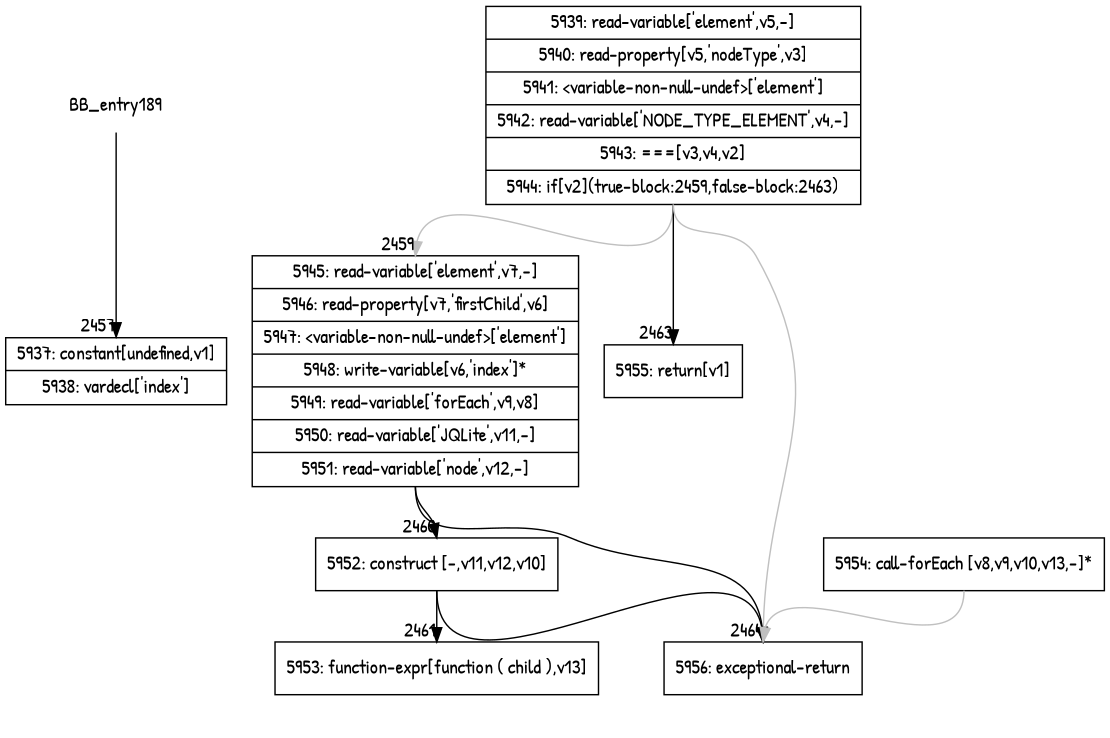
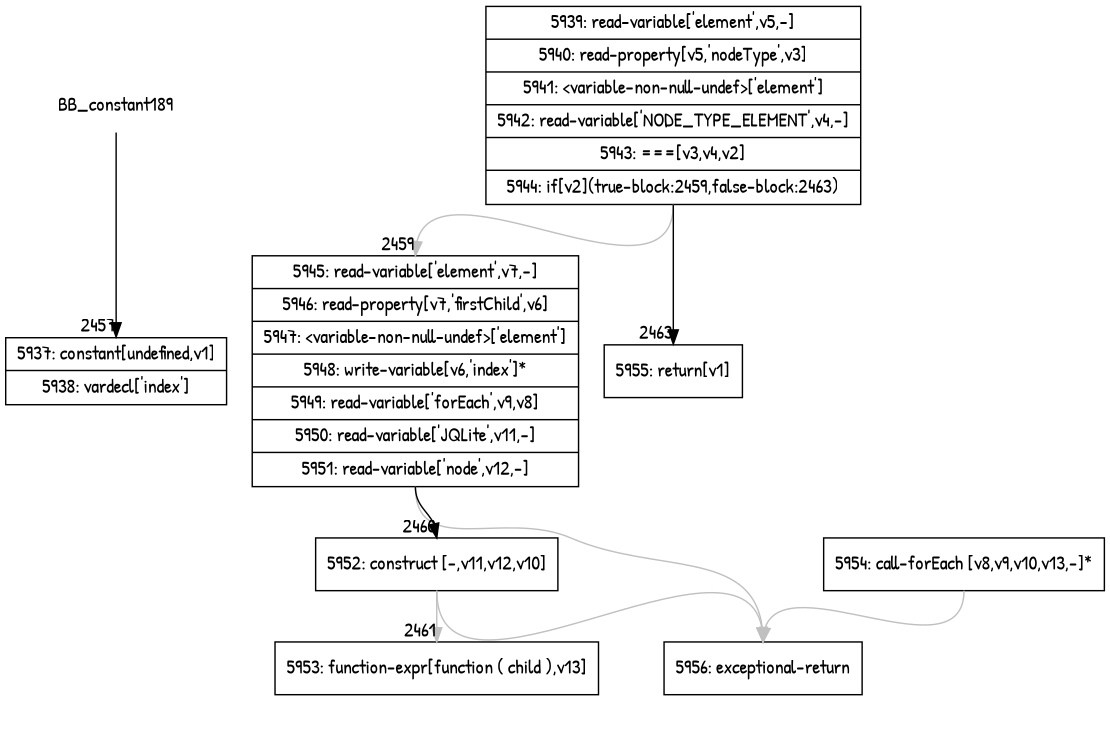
  digraph {
    fontname="Patrick Hand"
    rankdir=TD
    node [fontname="Patrick Hand" shape=record]
    edge [fontname="Patrick Hand" headport=n tailport=s color=gray]
-   BB_entry189 [shape=none]
+   BB_entry189 [shape=none label=BB_constant189]
    n2 [label="{5937: constant[undefined,v1]|5938: vardecl['index']}"]
    n3 [label="{5939: read-variable['element',v5,-]|5940: read-property[v5,'nodeType',v3]|5941: \<variable-non-null-undef\>['element']|5942: read-variable['NODE_TYPE_ELEMENT',v4,-]|5943: ===[v3,v4,v2]|5944: if[v2](true-block:2459,false-block:2463)}"]
    n4 [label="{5945: read-variable['element',v7,-]|5946: read-property[v7,'firstChild',v6]|5947: \<variable-non-null-undef\>['element']|5948: write-variable[v6,'index']*|5949: read-variable['forEach',v9,v8]|5950: read-variable['JQLite',v11,-]|5951: read-variable['node',v12,-]}"]
    n5 [label="{5955: return[v1]}"]
    n6 [label="{5956: exceptional-return}"]
    n7 [label="{5952: construct [-,v11,v12,v10]}"]
    n8 [label="{5953: function-expr[function ( child ),v13]}"]
    n9 [label="{5954: call-forEach [v8,v9,v10,v13,-]*}"]
    BB_entry189 -> n2 [headlabel="    2457" color=""]
    n3 -> n4 [headlabel="      2459"]
    n3 -> n5 [headlabel="      2463" color=""]
-   n3 -> n6 [headlabel="      2464"]
-   n4 -> n6 [color=black]
+   n4 -> n6
    n4 -> n7 [headlabel="      2460" color=""]
-   n7 -> n6 [color=black]
-   n7 -> n8 [headlabel="      2461" color=""]
+   n7 -> n6
+   n7 -> n8 [headlabel="      2461"]
    n9 -> n6
  }
